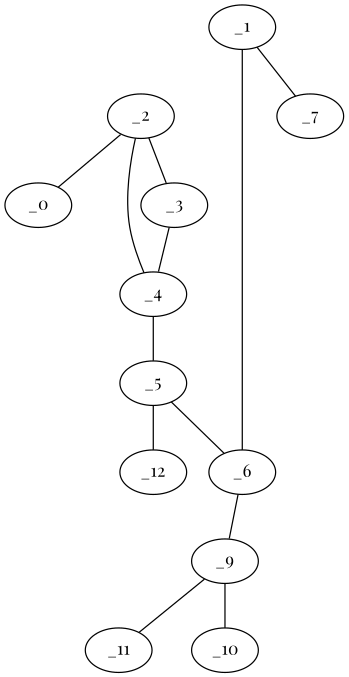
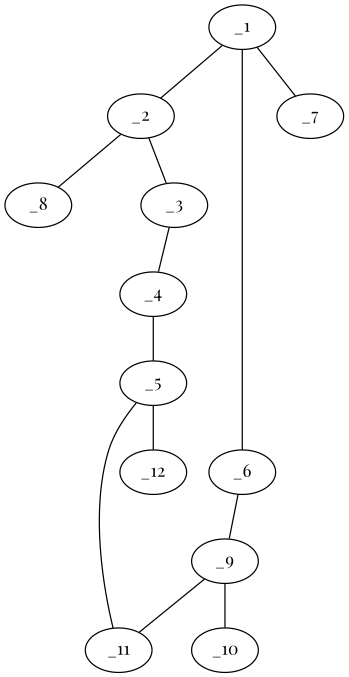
  graph {
    fontname="Playfair Display"
    node [charge=0 chem=1 fontname="Playfair Display" symbol="C  " x=2.866 y=0]
    edge [fontname="Playfair Display" valence=1]
    _2
    _1 [x=3.7321 y=0.5]
    _6 [x=4.5981]
    _7 [chem=2 symbol="O  " x=3.732 y=1.5]
    _3 [y=-1]
-   _8 [chem=2 symbol="O  " x=2 y=0.5 label=_0]
+   _8 [chem=2 symbol="O  " x=2 y=0.5]
    _9 [x=5.5491 y=0.309]
    _4 [x=3.7321 y=-1.5]
    _10 [chem=2 symbol="O  " x=5.8581 y=1.2601]
    _11 [x=6.1369 y=-0.5]
    _5 [chem=4 symbol="N  " x=4.5981 y=-1]
    _12 [x=5.5491 y=-1.309]
    _2 -- _3
    _2 -- _8
-   _4 -- _2
+   _1 -- _2
    _1 -- _6
    _1 -- _7
    _6 -- _9
    _3 -- _4
    _9 -- _10
    _9 -- _11
    _4 -- _5
-   _5 -- _6
+   _5 -- _11
    _5 -- _12
  }
